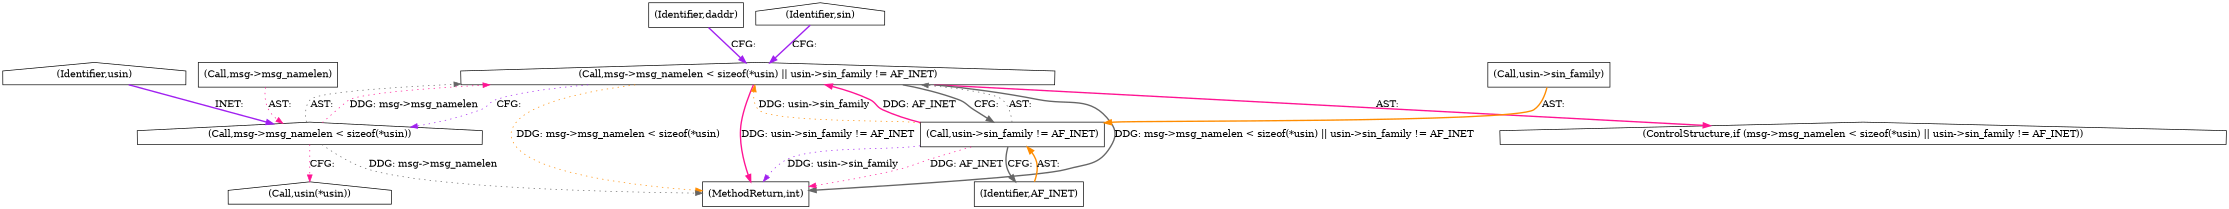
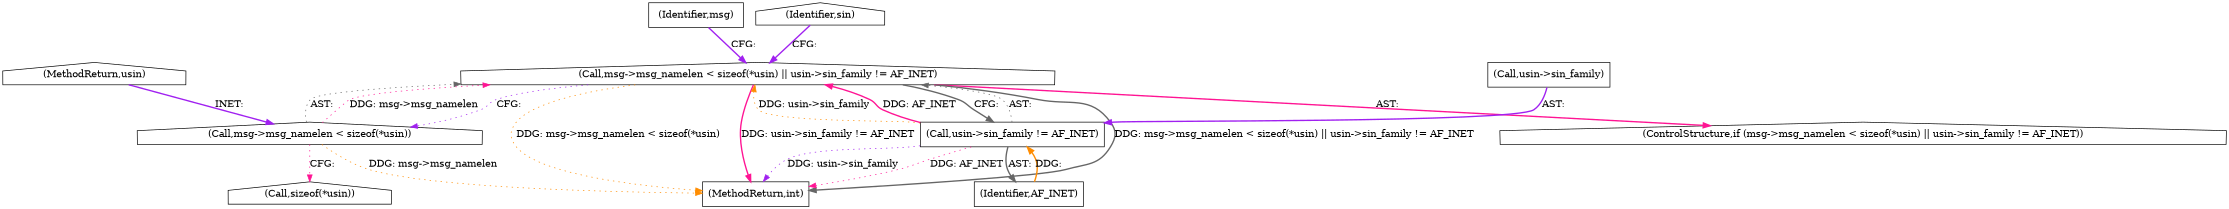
  digraph {
    node [shape=house]
    edge [color=deeppink style=dotted]
    n1 [label="(Call,msg->msg_namelen < sizeof(*usin) || usin->sin_family != AF_INET)"]
    n2 [label="(Call,msg->msg_namelen < sizeof(*usin))"]
    n3 [label="(Call,usin->sin_family != AF_INET)" shape=box]
    n4 [label="(ControlStructure,if (msg->msg_namelen < sizeof(*usin) || usin->sin_family != AF_INET))"]
    n5 [label="(MethodReturn,int)" shape=box]
-   n6 [label="(Call,usin(*usin))"]
+   n6 [label="(Call,sizeof(*usin))"]
    n7 [label="(Identifier,AF_INET)" shape=box]
-   n8 [label="(Identifier,daddr)" shape=box]
-   n9 [label="(Call,msg->msg_namelen)" shape=box]
+   n8 [label="(Identifier,msg)" shape=box]
    n10 [label="(Identifier,sin)"]
-   n11 [label="(Identifier,usin)"]
+   n11 [label="(MethodReturn,usin)"]
    n12 [label="(Call,usin->sin_family)" shape=box]
    n1 -> n2 [color=purple label="CFG: "]
    n1 -> n3 [color=gray40 label="CFG: " style=bold]
    n1 -> n4 [label="AST: " style=bold]
    n1 -> n5 [color=darkorange label="DDG: msg->msg_namelen < sizeof(*usin)"]
    n1 -> n5 [label="DDG: usin->sin_family != AF_INET" style=bold]
    n1 -> n5 [color=gray40 label="DDG: msg->msg_namelen < sizeof(*usin) || usin->sin_family != AF_INET" style=bold]
    n2 -> n1 [color=gray40 label="AST: "]
    n2 -> n1 [label="DDG: msg->msg_namelen"]
-   n2 -> n5 [color=gray40 label="DDG: msg->msg_namelen"]
+   n2 -> n5 [color=darkorange label="DDG: msg->msg_namelen"]
    n2 -> n6 [label="CFG: "]
    n3 -> n1 [color=gray40 label="AST: "]
    n3 -> n1 [color=darkorange label="DDG: usin->sin_family"]
    n3 -> n1 [label="DDG: AF_INET" style=bold]
    n3 -> n5 [color=purple label="DDG: usin->sin_family"]
    n3 -> n5 [label="DDG: AF_INET"]
-   n3 -> n7 [color=gray40 label="CFG: " style=bold]
-   n7 -> n3 [color=darkorange label="AST: " style=bold]
+   n3 -> n7 [color=gray40 label="AST: " style=bold]
+   n7 -> n3 [color=darkorange label="DDG: " style=bold]
    n8 -> n1 [color=purple label="CFG: " style=bold]
-   n9 -> n2 [label="AST: "]
    n10 -> n1 [color=purple label="CFG: " style=bold]
    n11 -> n2 [color=purple label="INET: " style=bold]
-   n12 -> n3 [color=darkorange label="AST: " style=bold]
+   n12 -> n3 [color=purple label="AST: " style=bold]
  }
